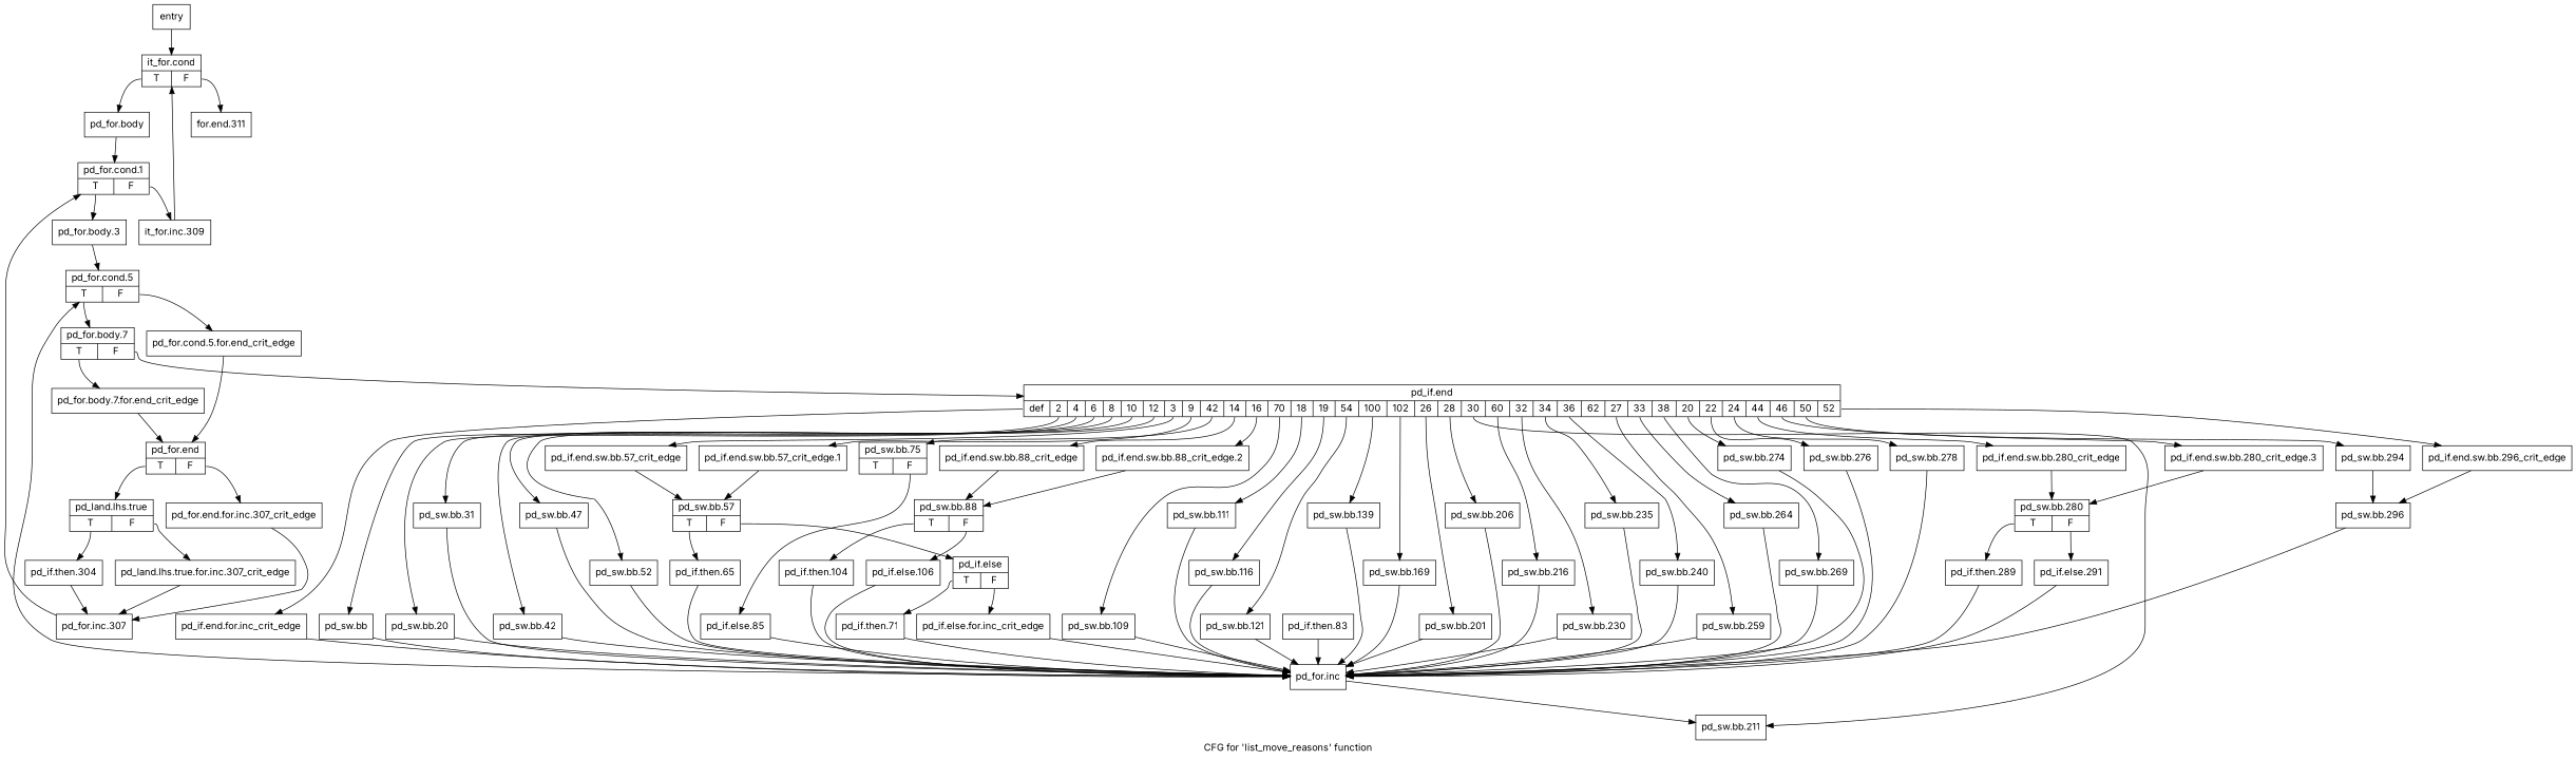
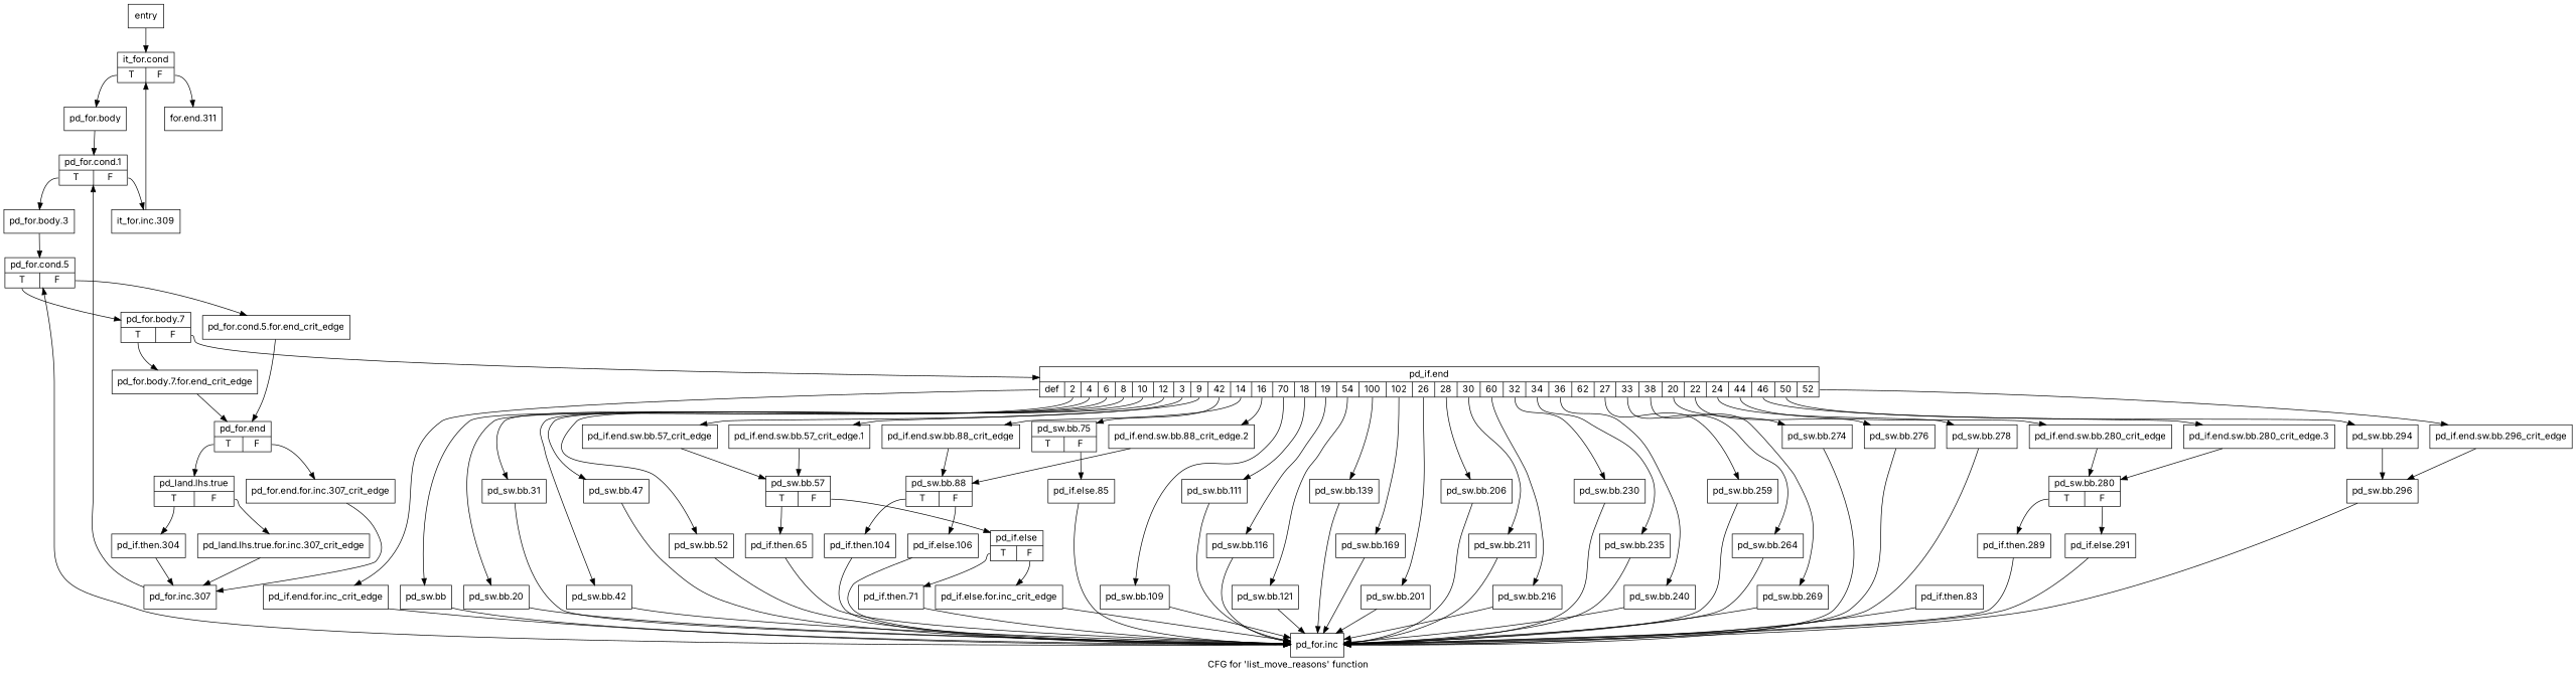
  digraph {
    fontname=Inter
    label="CFG for 'list_move_reasons' function"
    node [fontname=Inter shape=record]
    edge [fontname=Inter]
    n1 [label="{entry}"]
    n2 [label="{it_for.cond|{<s0>T|<s1>F}}"]
    n3 [label="{pd_for.body}"]
    n4 [label="{for.end.311}"]
    n5 [label="{pd_for.cond.1|{<s0>T|<s1>F}}"]
    n6 [label="{pd_for.body.3}"]
    n7 [label="{it_for.inc.309}"]
    n8 [label="{pd_for.cond.5|{<s0>T|<s1>F}}"]
    n9 [label="{pd_for.body.7|{<s0>T|<s1>F}}"]
    n10 [label="{pd_for.cond.5.for.end_crit_edge}"]
    n11 [label="{pd_for.body.7.for.end_crit_edge}"]
    n12 [label="{pd_if.end|{<s0>def|<s1>2|<s2>4|<s3>6|<s4>8|<s5>10|<s6>12|<s7>3|<s8>9|<s9>42|<s10>14|<s11>16|<s12>70|<s13>18|<s14>19|<s15>54|<s16>100|<s17>102|<s18>26|<s19>28|<s20>30|<s21>60|<s22>32|<s23>34|<s24>36|<s25>62|<s26>27|<s27>33|<s28>38|<s29>20|<s30>22|<s31>24|<s32>44|<s33>46|<s34>50|<s35>52}}"]
    n13 [label="{pd_for.end|{<s0>T|<s1>F}}"]
    n14 [label="{pd_if.end.for.inc_crit_edge}"]
    n15 [label="{pd_sw.bb}"]
    n16 [label="{pd_sw.bb.20}"]
    n17 [label="{pd_sw.bb.31}"]
    n18 [label="{pd_sw.bb.42}"]
    n19 [label="{pd_sw.bb.47}"]
    n20 [label="{pd_sw.bb.52}"]
    n21 [label="{pd_if.end.sw.bb.57_crit_edge}"]
    n22 [label="{pd_if.end.sw.bb.57_crit_edge.1}"]
    n23 [label="{pd_sw.bb.75|{<s0>T|<s1>F}}"]
    n24 [label="{pd_if.end.sw.bb.88_crit_edge}"]
    n25 [label="{pd_if.end.sw.bb.88_crit_edge.2}"]
    n26 [label="{pd_sw.bb.109}"]
    n27 [label="{pd_sw.bb.111}"]
    n28 [label="{pd_sw.bb.116}"]
    n29 [label="{pd_sw.bb.121}"]
    n30 [label="{pd_sw.bb.139}"]
    n31 [label="{pd_sw.bb.169}"]
    n32 [label="{pd_sw.bb.201}"]
    n33 [label="{pd_sw.bb.206}"]
    n34 [label="{pd_sw.bb.211}"]
    n35 [label="{pd_sw.bb.216}"]
    n36 [label="{pd_sw.bb.230}"]
    n37 [label="{pd_sw.bb.235}"]
    n38 [label="{pd_sw.bb.240}"]
    n39 [label="{pd_sw.bb.259}"]
    n40 [label="{pd_sw.bb.264}"]
    n41 [label="{pd_sw.bb.269}"]
    n42 [label="{pd_sw.bb.274}"]
    n43 [label="{pd_sw.bb.276}"]
    n44 [label="{pd_sw.bb.278}"]
    n45 [label="{pd_if.end.sw.bb.280_crit_edge}"]
    n46 [label="{pd_if.end.sw.bb.280_crit_edge.3}"]
    n47 [label="{pd_sw.bb.294}"]
    n48 [label="{pd_if.end.sw.bb.296_crit_edge}"]
    n49 [label="{pd_land.lhs.true|{<s0>T|<s1>F}}"]
    n50 [label="{pd_for.end.for.inc.307_crit_edge}"]
    n51 [label="{pd_if.then.304}"]
    n52 [label="{pd_land.lhs.true.for.inc.307_crit_edge}"]
    n53 [label="{pd_for.inc.307}"]
    n54 [label="{pd_for.inc}"]
    n55 [label="{pd_sw.bb.57|{<s0>T|<s1>F}}"]
    n56 [label="{pd_if.else.85}"]
    n57 [label="{pd_sw.bb.88|{<s0>T|<s1>F}}"]
    n58 [label="{pd_sw.bb.280|{<s0>T|<s1>F}}"]
    n59 [label="{pd_sw.bb.296}"]
    n60 [label="{pd_if.then.65}"]
    n61 [label="{pd_if.else|{<s0>T|<s1>F}}"]
    n62 [label="{pd_if.then.83}"]
    n63 [label="{pd_if.then.104}"]
    n64 [label="{pd_if.else.106}"]
    n65 [label="{pd_if.then.289}"]
    n66 [label="{pd_if.else.291}"]
    n67 [label="{pd_if.then.71}"]
    n68 [label="{pd_if.else.for.inc_crit_edge}"]
    n1 -> n2
    n2 -> n3 [tailport=s0]
    n2 -> n4 [tailport=s1]
    n3 -> n5
    n5 -> n6 [tailport=s0]
    n5 -> n7 [tailport=s1]
    n6 -> n8
    n7 -> n2
    n8 -> n9 [tailport=s0]
    n8 -> n10 [tailport=s1]
    n9 -> n11 [tailport=s0]
    n9 -> n12 [tailport=s1]
    n10 -> n13
    n11 -> n13
    n12 -> n14 [tailport=s0]
    n12 -> n15 [tailport=s1]
    n12 -> n16 [tailport=s2]
    n12 -> n17 [tailport=s3]
    n12 -> n18 [tailport=s4]
    n12 -> n19 [tailport=s5]
    n12 -> n20 [tailport=s6]
    n12 -> n21 [tailport=s7]
    n12 -> n22 [tailport=s8]
    n12 -> n23 [tailport=s9]
    n12 -> n24 [tailport=s10]
    n12 -> n25 [tailport=s11]
    n12 -> n26 [tailport=s12]
    n12 -> n27 [tailport=s13]
    n12 -> n28 [tailport=s14]
    n12 -> n29 [tailport=s15]
    n12 -> n30 [tailport=s16]
    n12 -> n31 [tailport=s17]
    n12 -> n32 [tailport=s18]
    n12 -> n33 [tailport=s19]
    n12 -> n34 [tailport=s20]
    n12 -> n35 [tailport=s21]
    n12 -> n36 [tailport=s22]
    n12 -> n37 [tailport=s23]
    n12 -> n38 [tailport=s24]
    n12 -> n39 [tailport=s26]
    n12 -> n40 [tailport=s27]
    n12 -> n41 [tailport=s28]
    n12 -> n42 [tailport=s29]
    n12 -> n43 [tailport=s30]
    n12 -> n44 [tailport=s31]
    n12 -> n45 [tailport=s32]
    n12 -> n46 [tailport=s33]
    n12 -> n47 [tailport=s34]
    n12 -> n48 [tailport=s35]
    n13 -> n49 [tailport=s0]
    n13 -> n50 [tailport=s1]
    n14 -> n54
    n15 -> n54
    n16 -> n54
    n17 -> n54
    n18 -> n54
    n19 -> n54
    n20 -> n54
    n21 -> n55
    n22 -> n55
    n23 -> n56 [tailport=s1]
    n24 -> n57
    n25 -> n57
    n26 -> n54
    n27 -> n54
    n28 -> n54
    n29 -> n54
    n30 -> n54
    n31 -> n54
    n32 -> n54
    n33 -> n54
-   n54 -> n34
+   n34 -> n54
    n35 -> n54
    n36 -> n54
    n37 -> n54
    n38 -> n54
    n39 -> n54
    n40 -> n54
    n41 -> n54
    n42 -> n54
    n43 -> n54
    n44 -> n54
    n45 -> n58
    n46 -> n58
    n47 -> n59
    n48 -> n59
    n49 -> n51 [tailport=s0]
    n49 -> n52 [tailport=s1]
    n50 -> n53
    n51 -> n53
    n52 -> n53
    n53 -> n5
    n54 -> n8
    n55 -> n60 [tailport=s0]
    n55 -> n61 [tailport=s1]
    n56 -> n54
    n57 -> n63 [tailport=s0]
    n57 -> n64 [tailport=s1]
    n58 -> n65 [tailport=s0]
    n58 -> n66 [tailport=s1]
    n59 -> n54
    n60 -> n54
    n61 -> n67 [tailport=s0]
    n61 -> n68 [tailport=s1]
    n62 -> n54
    n63 -> n54
    n64 -> n54
    n65 -> n54
    n66 -> n54
    n67 -> n54
    n68 -> n54
  }
